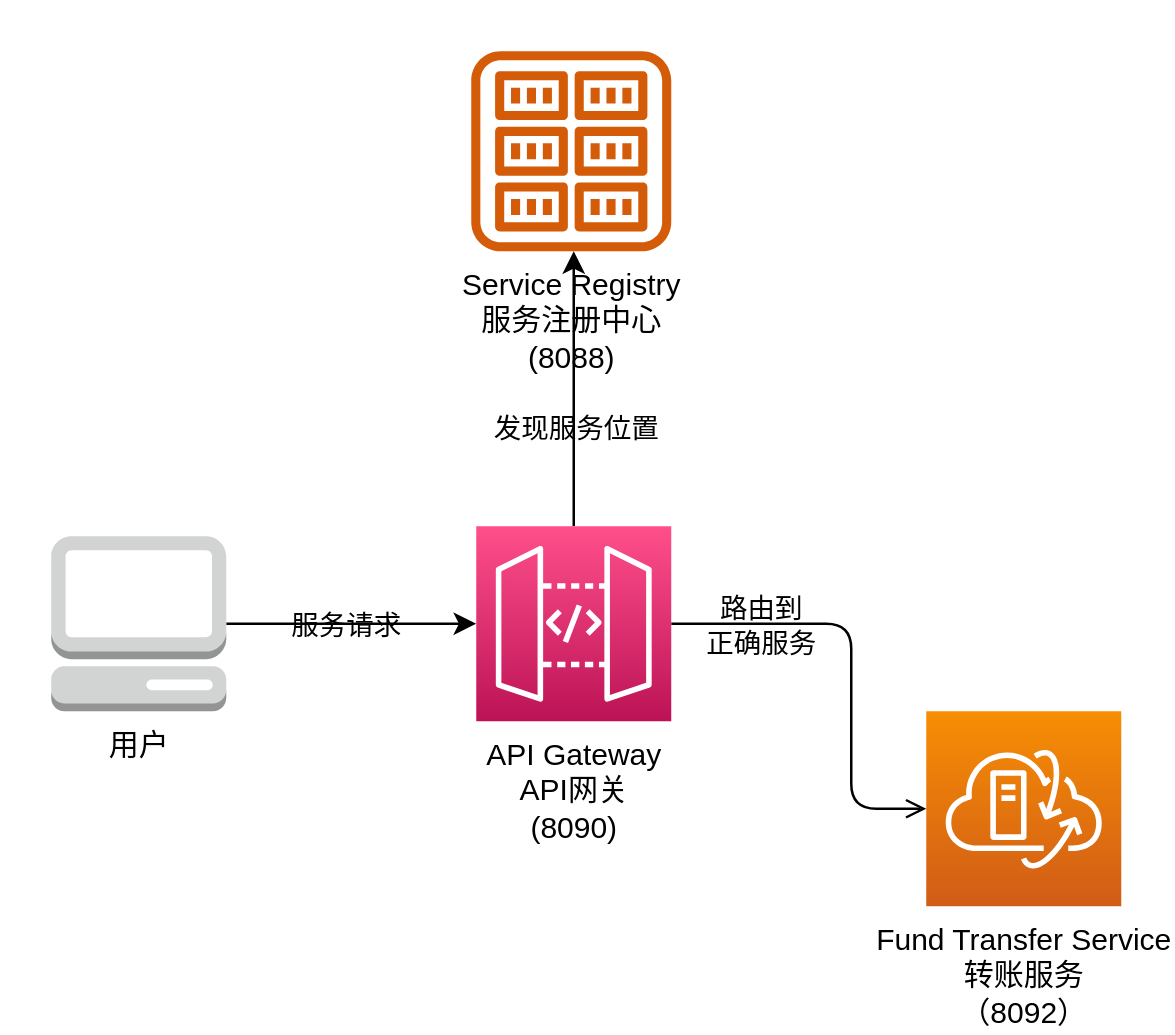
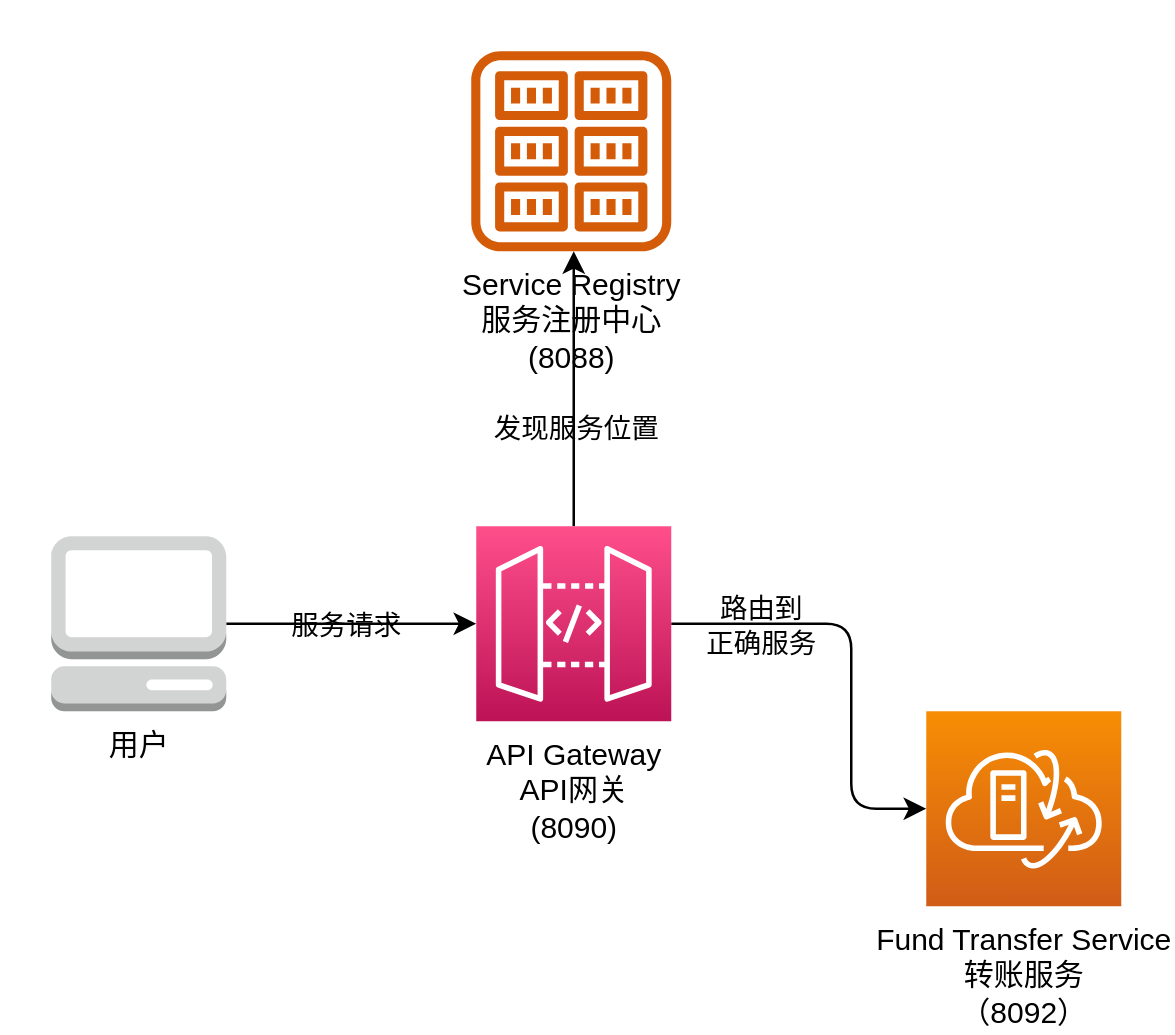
  <mxCell id="0" />
  <mxCell id="1" parent="0" />
  <mxCell id="2" value="Service Registry&lt;br&gt;服务注册中心&lt;br&gt;(8088)" style="sketch=0;outlineConnect=0;fontColor=default;gradientColor=none;fillColor=#D45B07;strokeColor=none;dashed=0;verticalLabelPosition=bottom;verticalAlign=top;align=center;html=1;fontSize=12;fontStyle=0;aspect=fixed;pointerEvents=1;shape=mxgraph.aws4.registry;" parent="1" vertex="1"><mxGeometry x="188" y="20" width="80" height="80" as="geometry" /></mxCell>
  <mxCell id="3" value="Fund Transfer Service&lt;br&gt;转账服务&lt;br&gt;（8092）" style="sketch=0;points=[[0,0,0],[0.25,0,0],[0.5,0,0],[0.75,0,0],[1,0,0],[0,1,0],[0.25,1,0],[0.5,1,0],[0.75,1,0],[1,1,0],[0,0.25,0],[0,0.5,0],[0,0.75,0],[1,0.25,0],[1,0.5,0],[1,0.75,0]];outlineConnect=0;fontColor=default;gradientColor=#F78E04;gradientDirection=north;fillColor=#D05C17;strokeColor=#ffffff;dashed=0;verticalLabelPosition=bottom;verticalAlign=top;align=center;html=1;fontSize=12;fontStyle=0;aspect=fixed;shape=mxgraph.aws4.resourceIcon;resIcon=mxgraph.aws4.vmware_cloud_on_aws;" parent="1" vertex="1"><mxGeometry x="370" y="284" width="78" height="78" as="geometry" /></mxCell>
  <mxCell id="4" style="edgeStyle=elbowEdgeStyle;html=1;exitX=0.5;exitY=0;exitDx=0;exitDy=0;exitPerimeter=0;labelBackgroundColor=none;fontColor=#FFFFFF;" parent="1" source="8" target="2" edge="1"><mxGeometry relative="1" as="geometry"><Array as="points"><mxPoint x="229" y="160" /></Array></mxGeometry></mxCell>
  <mxCell id="5" value="发现服务位置" style="edgeLabel;html=1;align=center;verticalAlign=middle;resizable=0;points=[];fontColor=default;labelBackgroundColor=none;" parent="4" vertex="1" connectable="0"><mxGeometry x="-0.397" relative="1" as="geometry"><mxPoint y="-7" as="offset" /></mxGeometry></mxCell>
- <mxCell id="6" style="edgeStyle=elbowEdgeStyle;html=1;exitX=1;exitY=0.5;exitDx=0;exitDy=0;exitPerimeter=0;labelBackgroundColor=none;fontColor=#FFFFFF;entryX=0;entryY=0.5;entryDx=0;entryDy=0;entryPerimeter=0;endArrow=open;" parent="1" source="8" target="3" edge="1"><mxGeometry relative="1" as="geometry"><Array as="points"><mxPoint x="340" y="300" /></Array></mxGeometry></mxCell>
+ <mxCell id="6" style="edgeStyle=elbowEdgeStyle;html=1;exitX=1;exitY=0.5;exitDx=0;exitDy=0;exitPerimeter=0;labelBackgroundColor=none;fontColor=#FFFFFF;entryX=0;entryY=0.5;entryDx=0;entryDy=0;entryPerimeter=0;" parent="1" source="8" target="3" edge="1"><mxGeometry relative="1" as="geometry"><Array as="points"><mxPoint x="340" y="300" /></Array></mxGeometry></mxCell>
  <mxCell id="7" value="路由到&lt;br&gt;正确服务" style="edgeLabel;html=1;align=center;verticalAlign=middle;resizable=0;points=[];fontColor=default;labelBackgroundColor=none;" parent="6" vertex="1" connectable="0"><mxGeometry x="-0.73" relative="1" as="geometry"><mxPoint x="11" as="offset" /></mxGeometry></mxCell>
  <mxCell id="8" value="API Gateway&lt;br&gt;API网关&lt;br&gt;(8090)" style="sketch=0;points=[[0,0,0],[0.25,0,0],[0.5,0,0],[0.75,0,0],[1,0,0],[0,1,0],[0.25,1,0],[0.5,1,0],[0.75,1,0],[1,1,0],[0,0.25,0],[0,0.5,0],[0,0.75,0],[1,0.25,0],[1,0.5,0],[1,0.75,0]];outlineConnect=0;fontColor=default;gradientColor=#FF4F8B;gradientDirection=north;fillColor=#BC1356;strokeColor=#ffffff;dashed=0;verticalLabelPosition=bottom;verticalAlign=top;align=center;html=1;fontSize=12;fontStyle=0;aspect=fixed;shape=mxgraph.aws4.resourceIcon;resIcon=mxgraph.aws4.api_gateway;labelBackgroundColor=none;" parent="1" vertex="1"><mxGeometry x="190" y="210" width="78" height="78" as="geometry" /></mxCell>
  <mxCell id="9" style="edgeStyle=orthogonalEdgeStyle;html=1;exitX=1;exitY=0.5;exitDx=0;exitDy=0;exitPerimeter=0;entryX=0;entryY=0.5;entryDx=0;entryDy=0;entryPerimeter=0;fontColor=#FFFFFF;labelBackgroundColor=none;" parent="1" source="11" target="8" edge="1"><mxGeometry relative="1" as="geometry" /></mxCell>
  <mxCell id="10" value="服务请求" style="edgeLabel;html=1;align=center;verticalAlign=middle;resizable=0;points=[];fontColor=default;labelBackgroundColor=none;" parent="9" vertex="1" connectable="0"><mxGeometry x="-0.064" relative="1" as="geometry"><mxPoint as="offset" /></mxGeometry></mxCell>
  <mxCell id="11" value="用户" style="outlineConnect=0;dashed=0;verticalLabelPosition=bottom;verticalAlign=top;align=center;html=1;shape=mxgraph.aws3.management_console;fillColor=#D2D3D3;gradientColor=none;labelBackgroundColor=none;fontColor=default;" parent="1" vertex="1"><mxGeometry x="20" y="214" width="70" height="70" as="geometry" /></mxCell>
